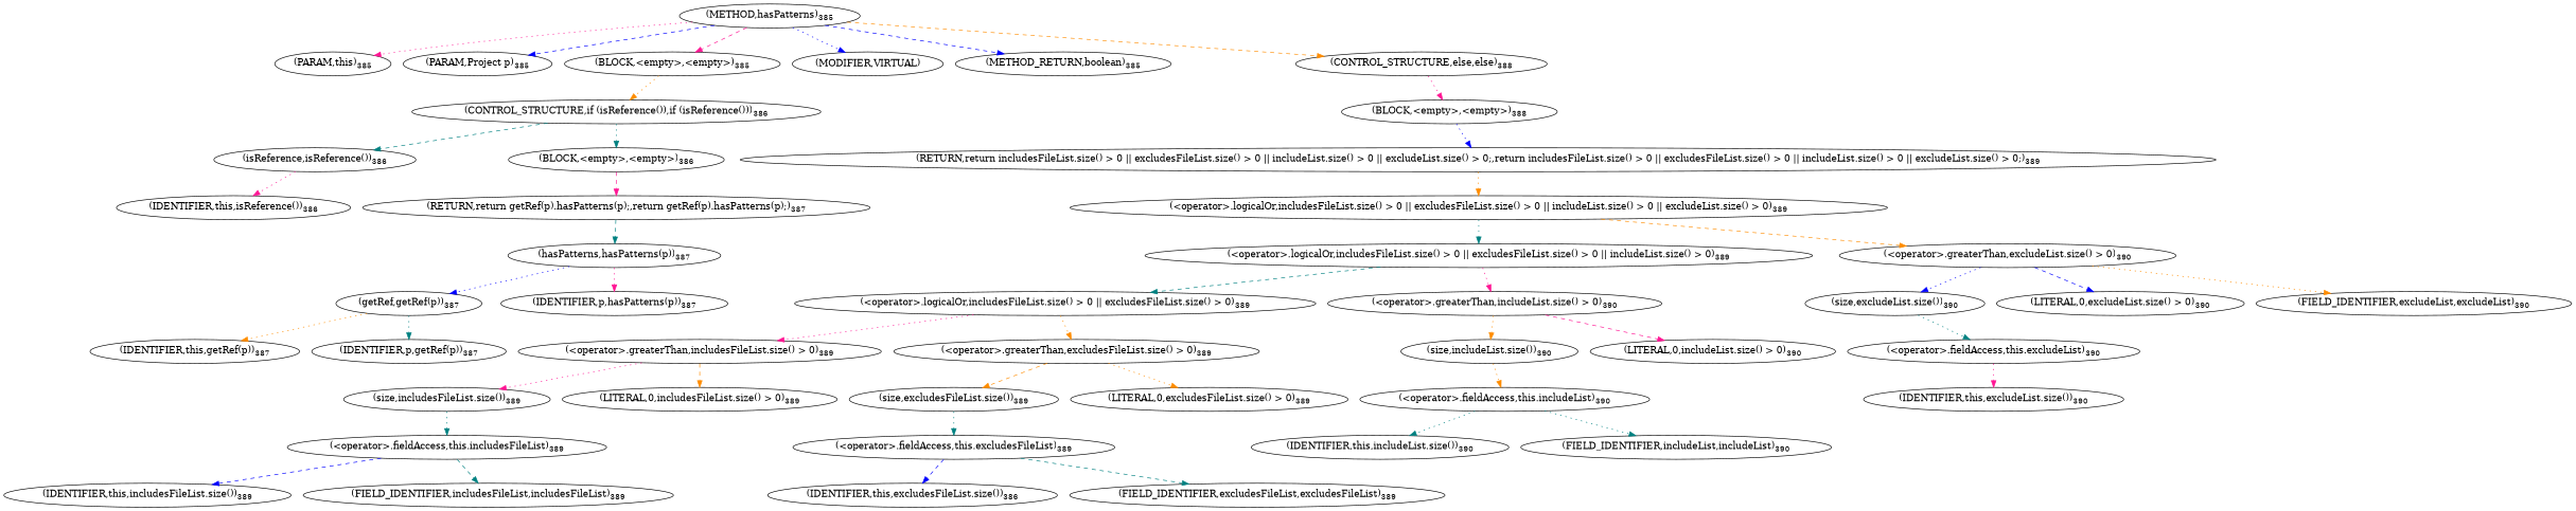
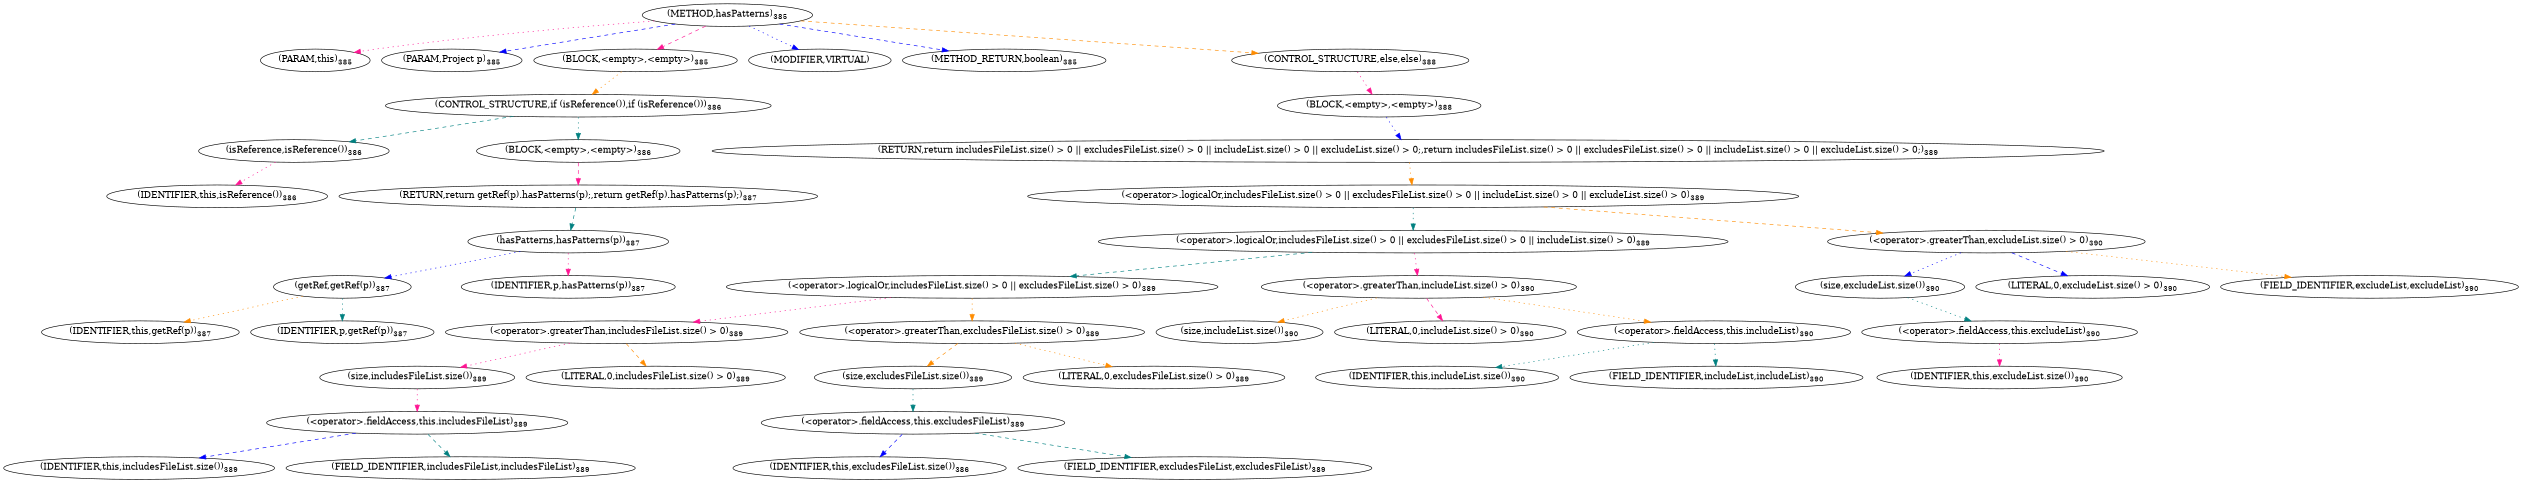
  digraph {
    edge [color=teal style=dotted]
    n1 [label=<(METHOD,hasPatterns)<SUB>385</SUB>>]
    n2 [label=<(PARAM,this)<SUB>385</SUB>>]
    n3 [label=<(PARAM,Project p)<SUB>385</SUB>>]
    n4 [label=<(BLOCK,&lt;empty&gt;,&lt;empty&gt;)<SUB>385</SUB>>]
    n5 [label=<(MODIFIER,VIRTUAL)>]
    n6 [label=<(METHOD_RETURN,boolean)<SUB>385</SUB>>]
    n7 [label=<(CONTROL_STRUCTURE,else,else)<SUB>388</SUB>>]
    n8 [label=<(CONTROL_STRUCTURE,if (isReference()),if (isReference()))<SUB>386</SUB>>]
    n9 [label=<(isReference,isReference())<SUB>386</SUB>>]
    n10 [label=<(BLOCK,&lt;empty&gt;,&lt;empty&gt;)<SUB>386</SUB>>]
    n11 [label=<(IDENTIFIER,this,isReference())<SUB>386</SUB>>]
    n12 [label=<(RETURN,return getRef(p).hasPatterns(p);,return getRef(p).hasPatterns(p);)<SUB>387</SUB>>]
    n13 [label=<(BLOCK,&lt;empty&gt;,&lt;empty&gt;)<SUB>388</SUB>>]
    n14 [label=<(hasPatterns,hasPatterns(p))<SUB>387</SUB>>]
    n15 [label=<(getRef,getRef(p))<SUB>387</SUB>>]
    n16 [label=<(IDENTIFIER,p,hasPatterns(p))<SUB>387</SUB>>]
    n17 [label=<(IDENTIFIER,this,getRef(p))<SUB>387</SUB>>]
    n18 [label=<(IDENTIFIER,p,getRef(p))<SUB>387</SUB>>]
    n19 [label=<(RETURN,return includesFileList.size() &gt; 0 || excludesFileList.size() &gt; 0 || includeList.size() &gt; 0 || excludeList.size() &gt; 0;,return includesFileList.size() &gt; 0 || excludesFileList.size() &gt; 0 || includeList.size() &gt; 0 || excludeList.size() &gt; 0;)<SUB>389</SUB>>]
    n20 [label=<(&lt;operator&gt;.logicalOr,includesFileList.size() &gt; 0 || excludesFileList.size() &gt; 0 || includeList.size() &gt; 0 || excludeList.size() &gt; 0)<SUB>389</SUB>>]
    n21 [label=<(&lt;operator&gt;.logicalOr,includesFileList.size() &gt; 0 || excludesFileList.size() &gt; 0 || includeList.size() &gt; 0)<SUB>389</SUB>>]
    n22 [label=<(&lt;operator&gt;.greaterThan,excludeList.size() &gt; 0)<SUB>390</SUB>>]
    n23 [label=<(&lt;operator&gt;.logicalOr,includesFileList.size() &gt; 0 || excludesFileList.size() &gt; 0)<SUB>389</SUB>>]
    n24 [label=<(&lt;operator&gt;.greaterThan,includeList.size() &gt; 0)<SUB>390</SUB>>]
    n25 [label=<(size,excludeList.size())<SUB>390</SUB>>]
    n26 [label=<(LITERAL,0,excludeList.size() &gt; 0)<SUB>390</SUB>>]
    n27 [label=<(FIELD_IDENTIFIER,excludeList,excludeList)<SUB>390</SUB>>]
    n28 [label=<(&lt;operator&gt;.greaterThan,includesFileList.size() &gt; 0)<SUB>389</SUB>>]
    n29 [label=<(&lt;operator&gt;.greaterThan,excludesFileList.size() &gt; 0)<SUB>389</SUB>>]
    n30 [label=<(size,includeList.size())<SUB>390</SUB>>]
    n31 [label=<(LITERAL,0,includeList.size() &gt; 0)<SUB>390</SUB>>]
    n32 [label=<(size,includesFileList.size())<SUB>389</SUB>>]
    n33 [label=<(LITERAL,0,includesFileList.size() &gt; 0)<SUB>389</SUB>>]
    n34 [label=<(size,excludesFileList.size())<SUB>389</SUB>>]
    n35 [label=<(LITERAL,0,excludesFileList.size() &gt; 0)<SUB>389</SUB>>]
    n36 [label=<(&lt;operator&gt;.fieldAccess,this.includesFileList)<SUB>389</SUB>>]
    n37 [label=<(IDENTIFIER,this,includesFileList.size())<SUB>389</SUB>>]
    n38 [label=<(FIELD_IDENTIFIER,includesFileList,includesFileList)<SUB>389</SUB>>]
    n39 [label=<(&lt;operator&gt;.fieldAccess,this.excludesFileList)<SUB>389</SUB>>]
    n40 [label=<(IDENTIFIER,this,excludesFileList.size())<SUB>386</SUB>>]
    n41 [label=<(FIELD_IDENTIFIER,excludesFileList,excludesFileList)<SUB>389</SUB>>]
    n42 [label=<(&lt;operator&gt;.fieldAccess,this.includeList)<SUB>390</SUB>>]
    n43 [label=<(IDENTIFIER,this,includeList.size())<SUB>390</SUB>>]
    n44 [label=<(FIELD_IDENTIFIER,includeList,includeList)<SUB>390</SUB>>]
    n45 [label=<(&lt;operator&gt;.fieldAccess,this.excludeList)<SUB>390</SUB>>]
    n46 [label=<(IDENTIFIER,this,excludeList.size())<SUB>390</SUB>>]
    n1 -> n2 [color=deeppink]
    n1 -> n3 [color=blue style=dashed]
    n1 -> n4 [color=deeppink style=dashed]
    n1 -> n5 [color=blue]
    n1 -> n6 [color=blue style=dashed]
    n1 -> n7 [color=darkorange style=dashed]
    n4 -> n8 [color=darkorange]
    n7 -> n13 [color=deeppink]
    n8 -> n9 [style=dashed]
    n8 -> n10
    n9 -> n11 [color=deeppink]
    n10 -> n12 [color=deeppink style=dashed]
    n12 -> n14 [style=dashed]
    n13 -> n19 [color=blue]
    n14 -> n15 [color=blue]
    n14 -> n16 [color=deeppink]
    n15 -> n17 [color=darkorange]
    n15 -> n18
    n19 -> n20 [color=darkorange]
    n20 -> n21
    n20 -> n22 [color=darkorange style=dashed]
    n21 -> n23 [style=dashed]
    n21 -> n24 [color=deeppink]
    n22 -> n25 [color=blue]
    n22 -> n26 [color=blue style=dashed]
    n22 -> n27 [color=darkorange]
    n23 -> n28 [color=deeppink]
    n23 -> n29 [color=darkorange]
    n24 -> n30 [color=darkorange]
    n24 -> n31 [color=deeppink style=dashed]
    n25 -> n45
    n28 -> n32 [color=deeppink]
    n28 -> n33 [color=darkorange style=dashed]
    n29 -> n34 [color=darkorange style=dashed]
    n29 -> n35 [color=darkorange]
-   n30 -> n42 [color=darkorange]
-   n32 -> n36
+   n24 -> n42 [color=darkorange]
+   n32 -> n36 [color=deeppink]
    n34 -> n39
    n36 -> n37 [color=blue style=dashed]
    n36 -> n38 [style=dashed]
    n39 -> n40 [color=blue style=dashed]
    n39 -> n41 [style=dashed]
    n42 -> n43
    n42 -> n44
    n45 -> n46 [color=deeppink]
  }
